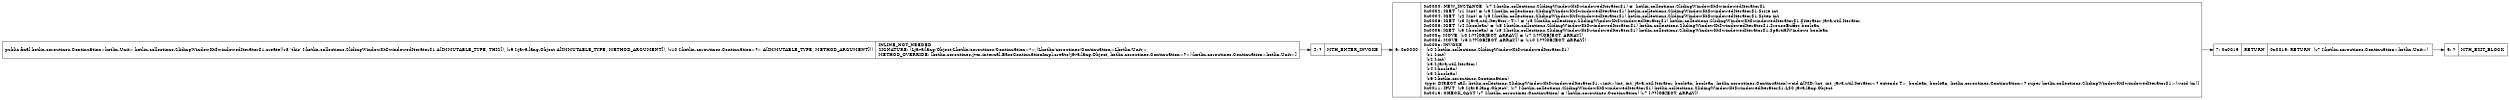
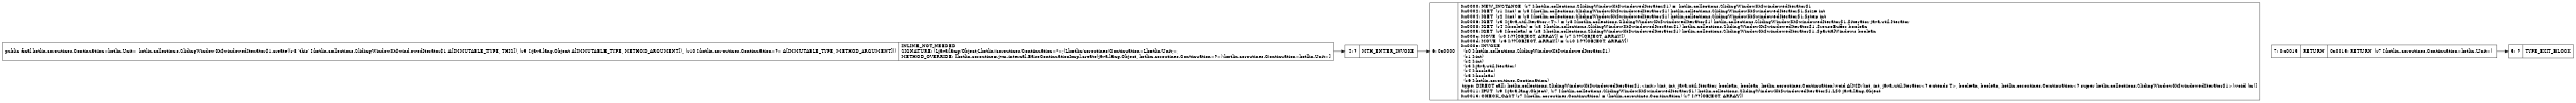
  digraph {
    rankdir=LR
    node [shape=record]
    n1 [label="{4\:\ ?|MTH_ENTER_INVOKE\l}"]
    n2 [label="{6\:\ 0x0000|0x0000: NEW_INSTANCE  (r7 I:kotlin.collections.SlidingWindowKt$windowedIterator$1) =  kotlin.collections.SlidingWindowKt$windowedIterator$1 \l0x0002: IGET  (r1 I:int) = (r8 I:kotlin.collections.SlidingWindowKt$windowedIterator$1) kotlin.collections.SlidingWindowKt$windowedIterator$1.$size int \l0x0004: IGET  (r2 I:int) = (r8 I:kotlin.collections.SlidingWindowKt$windowedIterator$1) kotlin.collections.SlidingWindowKt$windowedIterator$1.$step int \l0x0006: IGET  (r3 I:java.util.Iterator\<T\>) = (r8 I:kotlin.collections.SlidingWindowKt$windowedIterator$1) kotlin.collections.SlidingWindowKt$windowedIterator$1.$iterator java.util.Iterator \l0x0008: IGET  (r4 I:boolean) = (r8 I:kotlin.collections.SlidingWindowKt$windowedIterator$1) kotlin.collections.SlidingWindowKt$windowedIterator$1.$reuseBuffer boolean \l0x000a: IGET  (r5 I:boolean) = (r8 I:kotlin.collections.SlidingWindowKt$windowedIterator$1) kotlin.collections.SlidingWindowKt$windowedIterator$1.$partialWindows boolean \l0x000c: MOVE  (r0 I:??[OBJECT, ARRAY]) = (r7 I:??[OBJECT, ARRAY]) \l0x000d: MOVE  (r6 I:??[OBJECT, ARRAY]) = (r10 I:??[OBJECT, ARRAY]) \l0x000e: INVOKE  \l  (r0 I:kotlin.collections.SlidingWindowKt$windowedIterator$1)\l  (r1 I:int)\l  (r2 I:int)\l  (r3 I:java.util.Iterator)\l  (r4 I:boolean)\l  (r5 I:boolean)\l  (r6 I:kotlin.coroutines.Continuation)\l type: DIRECT call: kotlin.collections.SlidingWindowKt$windowedIterator$1.\<init\>(int, int, java.util.Iterator, boolean, boolean, kotlin.coroutines.Continuation):void A[MD:(int, int, java.util.Iterator\<? extends T\>, boolean, boolean, kotlin.coroutines.Continuation\<? super kotlin.collections.SlidingWindowKt$windowedIterator$1\>):void (m)]\l0x0011: IPUT  (r9 I:java.lang.Object), (r7 I:kotlin.collections.SlidingWindowKt$windowedIterator$1) kotlin.collections.SlidingWindowKt$windowedIterator$1.L$0 java.lang.Object \l0x0013: CHECK_CAST (r7 I:kotlin.coroutines.Continuation) = (kotlin.coroutines.Continuation) (r7 I:??[OBJECT, ARRAY]) \l}"]
    n3 [label="{7\:\ 0x0015|RETURN\l|0x0015: RETURN  (r7 I:kotlin.coroutines.Continuation\<kotlin.Unit\>) \l}"]
-   n4 [label="{5\:\ ?|MTH_EXIT_BLOCK\l}"]
+   n4 [label="{5\:\ ?|TYPE_EXIT_BLOCK\l}"]
    n5 [label="{public final kotlin.coroutines.Continuation\<kotlin.Unit\> kotlin.collections.SlidingWindowKt$windowedIterator$1.create((r8 'this' I:kotlin.collections.SlidingWindowKt$windowedIterator$1 A[IMMUTABLE_TYPE, THIS]), (r9 I:java.lang.Object A[IMMUTABLE_TYPE, METHOD_ARGUMENT]), (r10 I:kotlin.coroutines.Continuation\<?\> A[IMMUTABLE_TYPE, METHOD_ARGUMENT]))  | INLINE_NOT_NEEDED\lSIGNATURE: (Ljava\/lang\/Object;Lkotlin\/coroutines\/Continuation\<*\>;)Lkotlin\/coroutines\/Continuation\<Lkotlin\/Unit;\>;\lMETHOD_OVERRIDE: [kotlin.coroutines.jvm.internal.BaseContinuationImpl.create(java.lang.Object, kotlin.coroutines.Continuation\<?\>):kotlin.coroutines.Continuation\<kotlin.Unit\>]\l}"]
    n1 -> n2
-   n2 -> n3
    n3 -> n4
    n5 -> n1
  }
